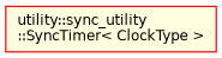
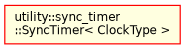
  digraph {
    rankdir=LR
-   n1 [color=red fillcolor=lightyellow fontname=Helvetica fontsize=10 height=0.2 label="utility::sync_utility\l::SyncTimer\< ClockType \>" shape=record style=filled width=0.4]
+   n1 [color=red fillcolor=lightyellow fontname=Helvetica fontsize=10 height=0.2 label="utility::sync_timer\l::SyncTimer\< ClockType \>" shape=record style=filled width=0.4]
  }
